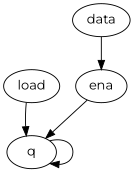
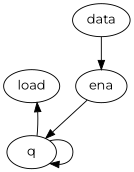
  digraph {
    fontname=Montserrat
    node [fontname=Montserrat]
    edge [fontname=Montserrat weight=1.0]
    load
    q
    ena
    data
-   load -> q [weight=2.0]
+   q -> load [weight=2.0]
    q -> q
    ena -> q [weight=3.0]
    data -> ena
  }
